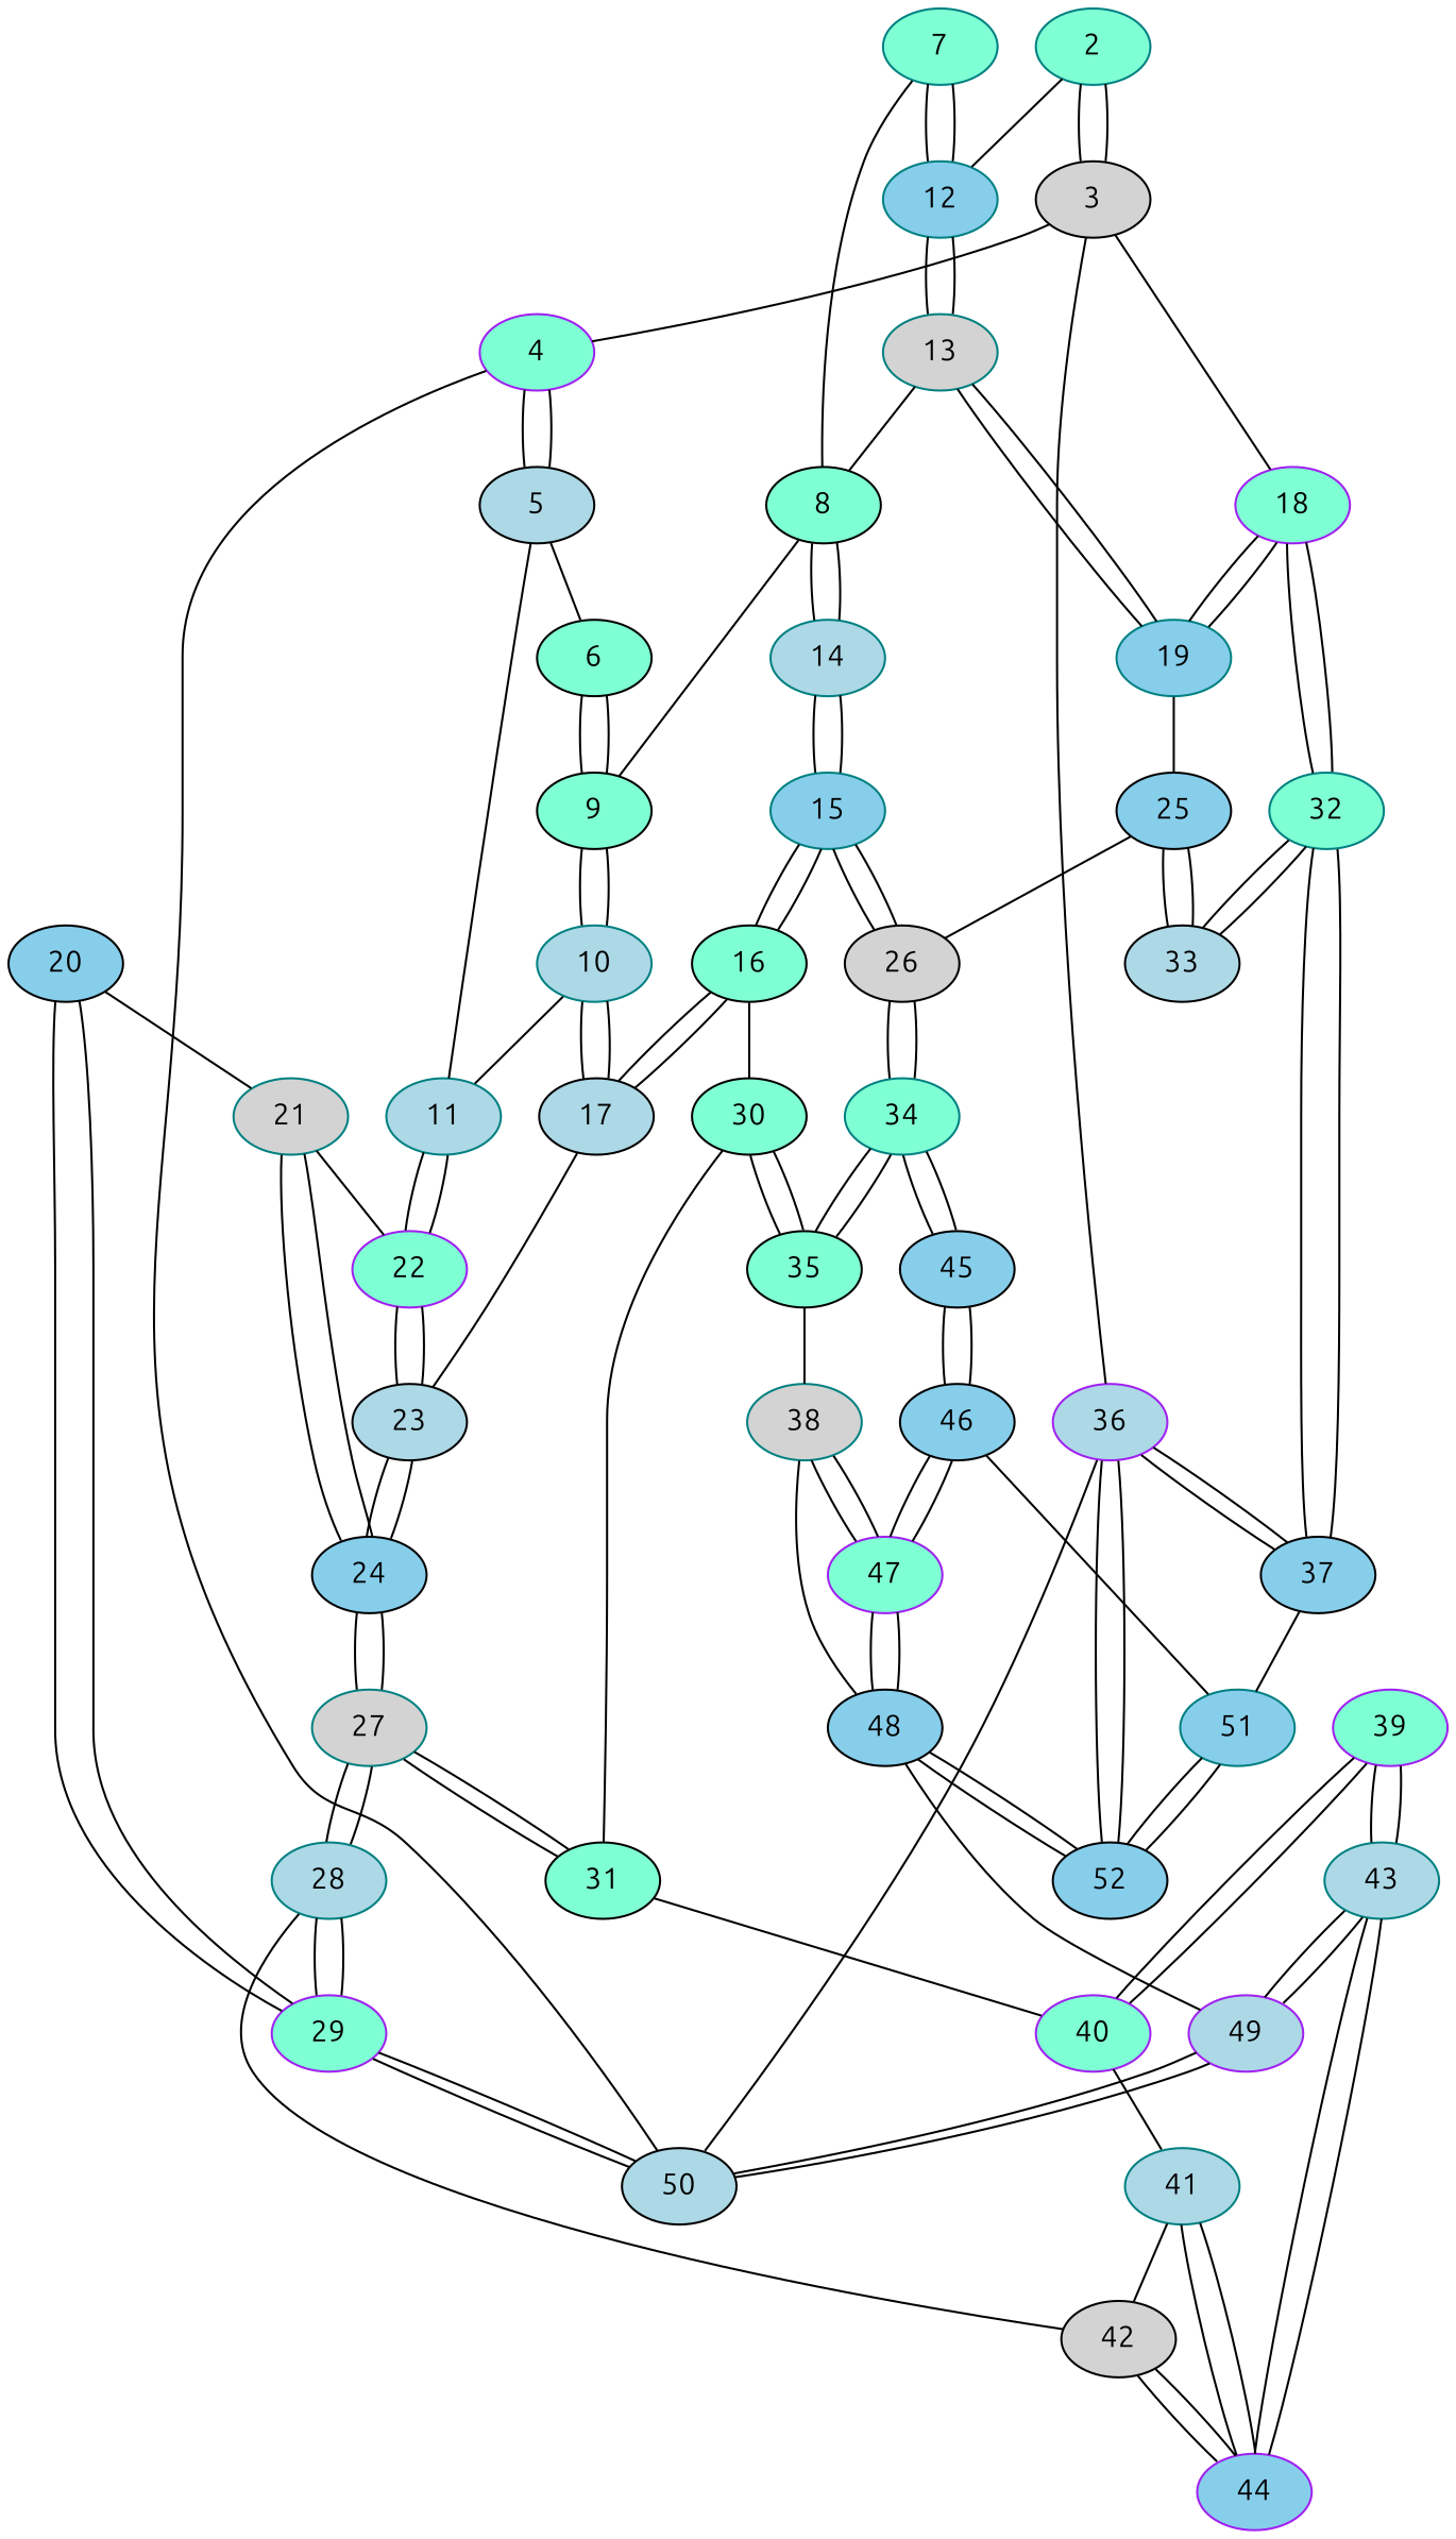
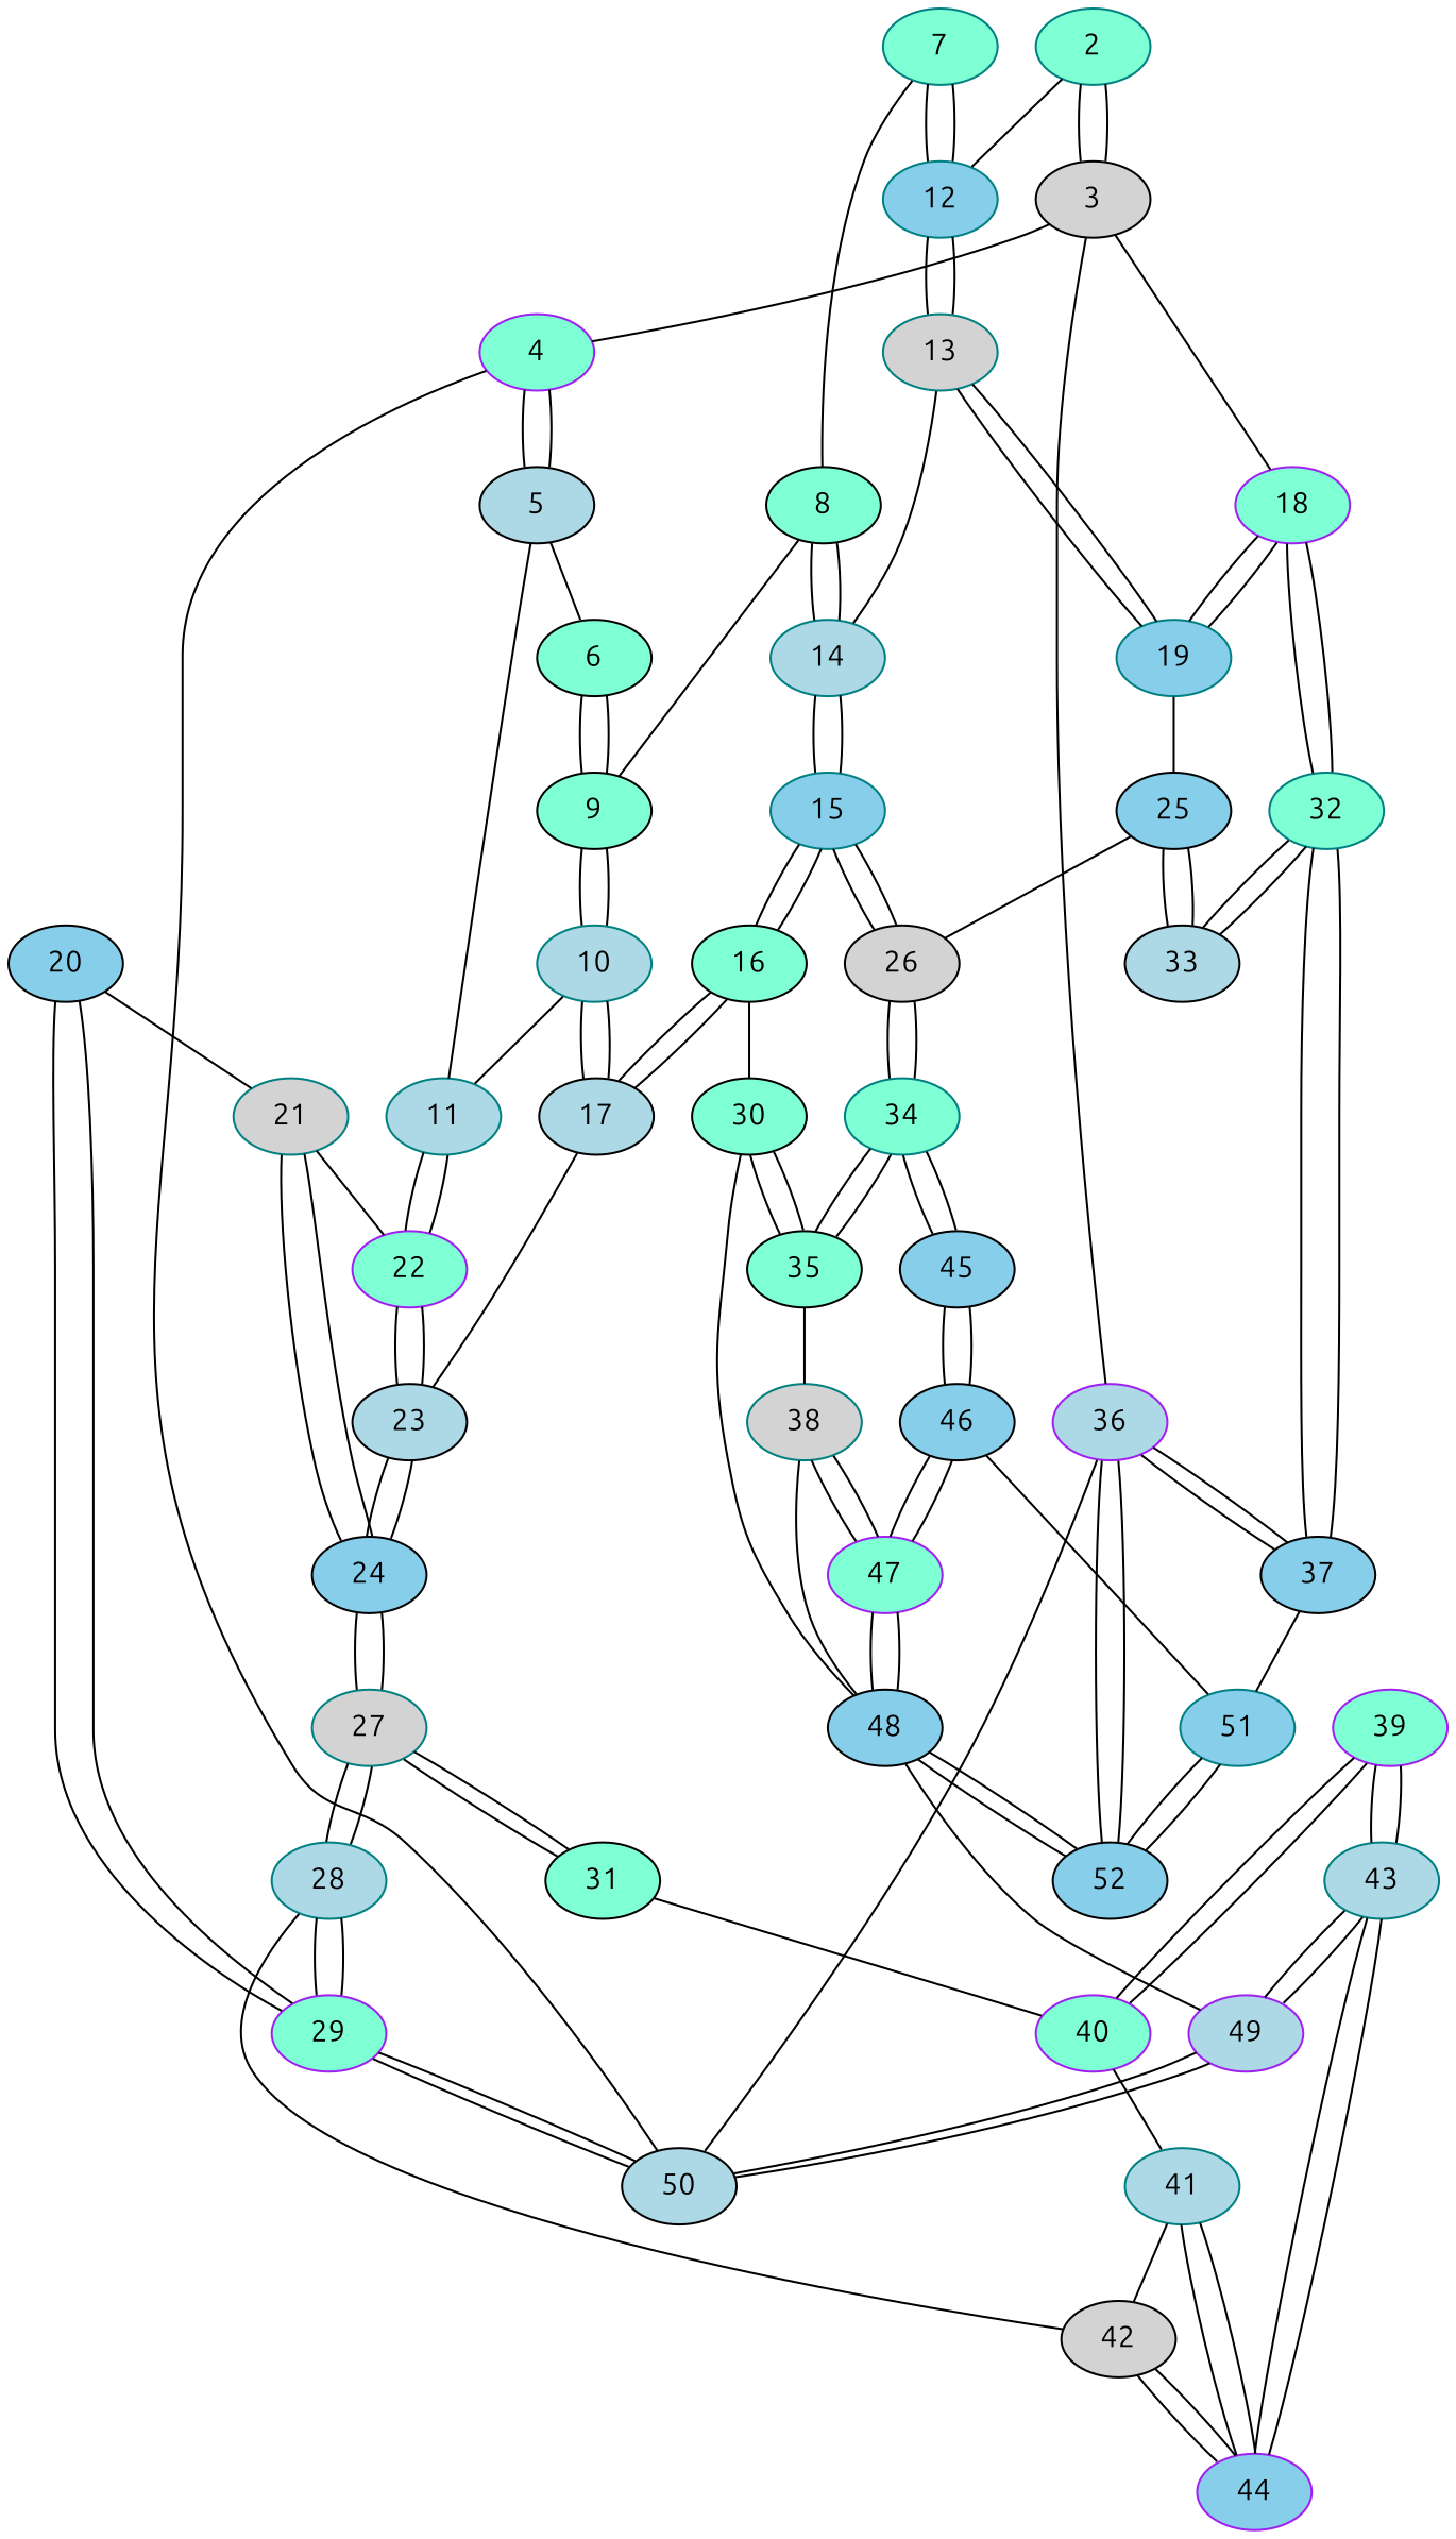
  graph {
    fontname=Ubuntu
    node [color=black fillcolor=aquamarine fontname=Ubuntu style=filled]
    edge [fontname=Ubuntu]
    2 [color=teal]
    3 [fillcolor=lightgrey]
    12 [color=teal fillcolor=skyblue]
    7 [color=teal]
    8
    4 [color=purple]
    18 [color=purple]
    36 [color=purple fillcolor=lightblue]
    13 [color=teal fillcolor=lightgrey]
    5 [fillcolor=lightblue]
    50 [fillcolor=lightblue]
    19 [color=teal fillcolor=skyblue]
    32 [color=teal]
    37 [fillcolor=skyblue]
    52 [fillcolor=skyblue]
    6
    11 [color=teal fillcolor=lightblue]
    20 [fillcolor=skyblue]
    21 [color=teal fillcolor=lightgrey]
    29 [color=purple]
    9
    22 [color=purple]
    10 [color=teal fillcolor=lightblue]
    14 [color=teal fillcolor=lightblue]
    15 [color=teal fillcolor=skyblue]
    17 [fillcolor=lightblue]
    23 [fillcolor=lightblue]
    25 [fillcolor=skyblue]
    16
    26 [fillcolor=lightgrey]
    30
    34 [color=teal]
    31
    35
    24 [fillcolor=skyblue]
    33 [fillcolor=lightblue]
    27 [color=teal fillcolor=lightgrey]
    28 [color=teal fillcolor=lightblue]
    45 [fillcolor=skyblue]
    42 [fillcolor=lightgrey]
    40 [color=purple]
    44 [color=purple fillcolor=skyblue]
    38 [color=teal fillcolor=lightgrey]
    41 [color=teal fillcolor=lightblue]
    51 [color=teal fillcolor=skyblue]
    46 [fillcolor=skyblue]
    47 [color=purple]
    48 [fillcolor=skyblue]
    39 [color=purple]
    43 [color=teal fillcolor=lightblue]
    49 [color=purple fillcolor=lightblue]
    2 -- 3
    2 -- 3
    2 -- 12
    3 -- 4
    3 -- 18
    3 -- 36
    12 -- 13
    12 -- 13
    7 -- 12
    7 -- 12
    7 -- 8
    8 -- 9
    8 -- 14
    8 -- 14
    4 -- 5
    4 -- 5
    4 -- 50
    18 -- 19
    18 -- 19
    18 -- 32
    18 -- 32
    36 -- 50
    36 -- 37
    36 -- 37
    36 -- 52
    36 -- 52
    13 -- 19
    13 -- 19
-   13 -- 8
+   13 -- 14
    5 -- 6
    5 -- 11
    19 -- 25
    32 -- 37
    32 -- 37
    32 -- 33
    32 -- 33
    37 -- 51
    6 -- 9
    6 -- 9
    11 -- 22
    11 -- 22
    20 -- 21
    20 -- 29
    20 -- 29
    21 -- 22
    21 -- 24
    21 -- 24
    29 -- 50
    29 -- 50
    9 -- 10
    9 -- 10
    22 -- 23
    22 -- 23
    10 -- 11
    10 -- 17
    10 -- 17
    14 -- 15
    14 -- 15
    15 -- 16
    15 -- 16
    15 -- 26
    15 -- 26
    17 -- 23
    23 -- 24
    23 -- 24
    25 -- 26
    25 -- 33
    25 -- 33
    16 -- 17
    16 -- 17
    16 -- 30
    26 -- 34
    26 -- 34
-   30 -- 31
+   30 -- 48
    30 -- 35
    30 -- 35
    34 -- 35
    34 -- 35
    34 -- 45
    34 -- 45
    31 -- 40
    35 -- 38
    24 -- 27
    24 -- 27
    27 -- 31
    27 -- 31
    27 -- 28
    27 -- 28
    28 -- 29
    28 -- 29
    28 -- 42
    45 -- 46
    45 -- 46
    42 -- 44
    42 -- 44
    40 -- 41
    38 -- 47
    38 -- 47
    38 -- 48
    41 -- 42
    41 -- 44
    41 -- 44
    51 -- 52
    51 -- 52
    46 -- 51
    46 -- 47
    46 -- 47
    47 -- 48
    47 -- 48
    48 -- 52
    48 -- 52
    48 -- 49
    39 -- 40
    39 -- 40
    39 -- 43
    39 -- 43
    43 -- 44
    43 -- 44
    43 -- 49
    43 -- 49
    49 -- 50
    49 -- 50
  }
